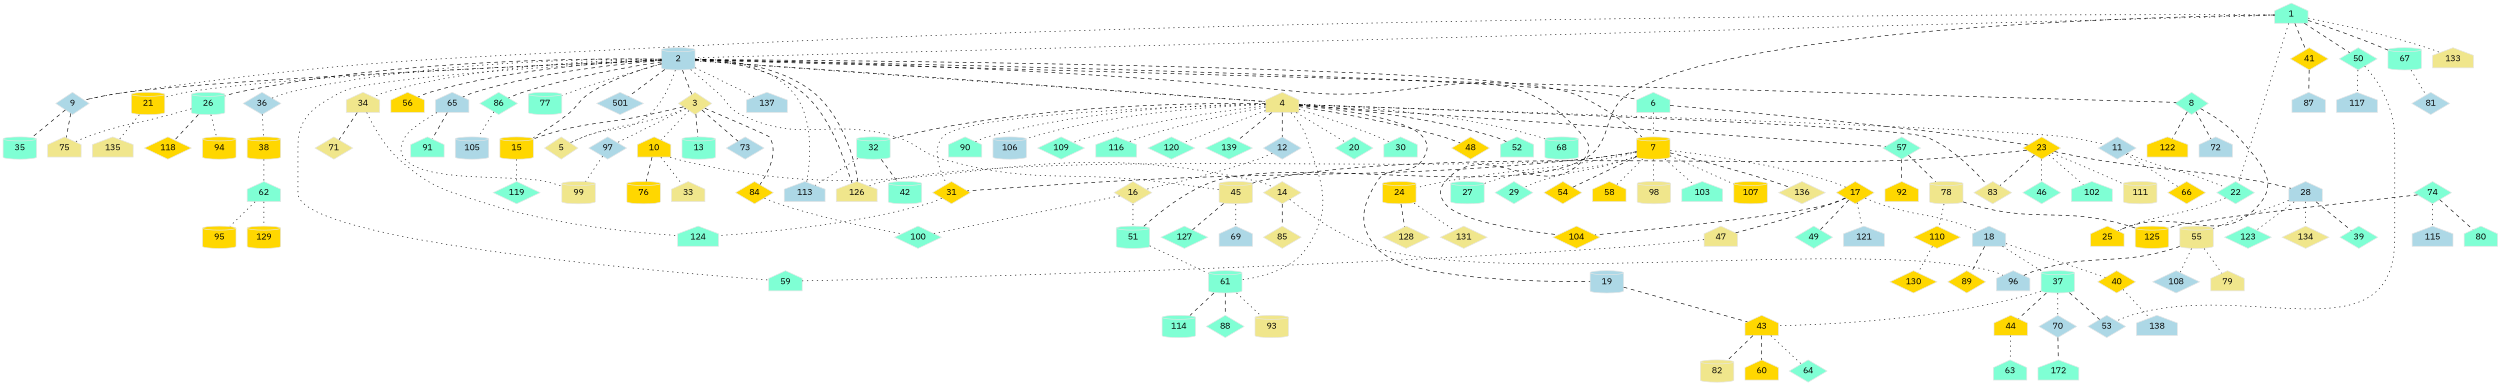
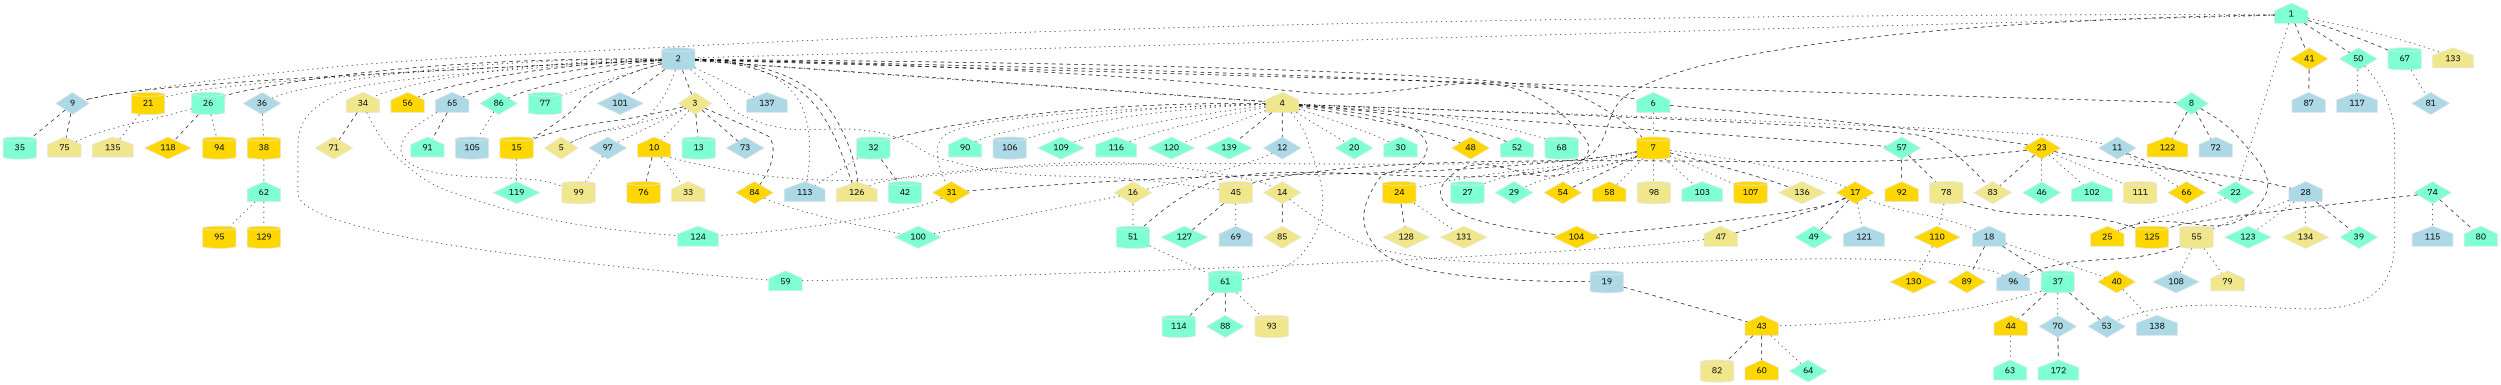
  graph {
    fontname="IBM Plex Sans"
    node [color=gray90 fillcolor=aquamarine fontname="IBM Plex Sans" shape=diamond style=filled]
    edge [fontname="IBM Plex Sans" style=dotted]
    1 [shape=house]
    2 [fillcolor=lightblue shape=cylinder]
    9 [fillcolor=lightblue]
    22
    41 [fillcolor=gold]
    50
    51 [shape=cylinder]
    67 [shape=cylinder]
    133 [fillcolor=khaki shape=house]
    3 [fillcolor=khaki]
    4 [fillcolor=khaki shape=house]
    5 [fillcolor=khaki]
    6 [shape=house]
    7 [fillcolor=gold shape=cylinder]
    8
    15 [fillcolor=gold shape=cylinder]
    21 [fillcolor=gold shape=cylinder]
    26 [shape=cylinder]
    34 [fillcolor=khaki shape=house]
    36 [fillcolor=lightblue]
    45 [fillcolor=khaki shape=cylinder]
    56 [fillcolor=gold shape=house]
    59 [shape=house]
    65 [fillcolor=lightblue shape=house]
    77 [shape=cylinder]
    86
-   101 [fillcolor=lightblue label=501]
+   101 [fillcolor=lightblue]
    104 [fillcolor=gold]
    113 [fillcolor=lightblue shape=house]
    126 [fillcolor=khaki shape=house]
    137 [fillcolor=lightblue shape=house]
    35 [shape=cylinder]
    75 [fillcolor=khaki shape=house]
    25 [fillcolor=gold shape=house]
    87 [fillcolor=lightblue shape=house]
    53 [fillcolor=lightblue]
    117 [fillcolor=lightblue shape=house]
    61 [shape=cylinder]
    81 [fillcolor=lightblue]
    10 [fillcolor=gold shape=house]
    13 [shape=cylinder]
    73 [fillcolor=lightblue]
    84 [fillcolor=gold]
    97 [fillcolor=lightblue]
    11 [fillcolor=lightblue]
    12 [fillcolor=lightblue]
    19 [fillcolor=lightblue shape=cylinder]
    20
    30 [shape=house]
    31 [fillcolor=gold]
    32 [shape=cylinder]
    48 [fillcolor=gold]
    52 [shape=house]
    57
    68 [shape=cylinder]
    83 [fillcolor=khaki]
    90 [shape=house]
    106 [fillcolor=lightblue shape=cylinder]
    109
    116 [shape=house]
    120
    n62 [label=139]
    23 [fillcolor=gold]
    17 [fillcolor=gold]
    24 [fillcolor=gold shape=cylinder]
    27 [shape=cylinder]
    29
    54 [fillcolor=gold]
    58 [fillcolor=gold shape=house]
    98 [fillcolor=khaki shape=cylinder]
    103 [shape=house]
    107 [fillcolor=gold shape=cylinder]
    136 [fillcolor=khaki]
    72 [fillcolor=lightblue shape=house]
    122 [fillcolor=gold shape=house]
    119
    135 [fillcolor=khaki shape=house]
    94 [fillcolor=gold shape=cylinder]
    118 [fillcolor=gold]
    124 [shape=house]
    71 [fillcolor=khaki]
    38 [fillcolor=gold shape=cylinder]
    69 [fillcolor=lightblue shape=house]
    127
    91 [shape=house]
    99 [fillcolor=khaki shape=cylinder]
    105 [fillcolor=lightblue shape=cylinder]
    14 [fillcolor=khaki]
    33 [fillcolor=khaki shape=house]
    76 [fillcolor=gold shape=cylinder]
    100
    66 [fillcolor=gold]
    16 [fillcolor=khaki]
    43 [fillcolor=gold shape=house]
    42 [shape=cylinder]
    78 [fillcolor=khaki shape=cylinder]
    92 [fillcolor=gold shape=house]
    88
    93 [fillcolor=khaki shape=cylinder]
    114 [shape=cylinder]
    28 [fillcolor=lightblue shape=house]
    46
    102 [shape=house]
    111 [fillcolor=khaki shape=cylinder]
    18 [fillcolor=lightblue shape=house]
    47 [fillcolor=khaki shape=house]
    49
    121 [fillcolor=lightblue shape=house]
    128 [fillcolor=khaki]
    131 [fillcolor=khaki]
    85 [fillcolor=khaki]
    96 [fillcolor=lightblue shape=house]
    37 [shape=cylinder]
    40 [fillcolor=gold]
    89 [fillcolor=gold]
    44 [fillcolor=gold shape=house]
    70 [fillcolor=lightblue]
    138 [fillcolor=lightblue shape=house]
    60 [fillcolor=gold shape=house]
    64
    82 [fillcolor=khaki shape=cylinder]
    39
    55 [fillcolor=khaki shape=cylinder]
    123
    134 [fillcolor=khaki]
    80 [shape=house]
    74
    115 [fillcolor=lightblue shape=house]
    125 [fillcolor=gold shape=cylinder]
    79 [fillcolor=khaki shape=house]
    108 [fillcolor=lightblue]
    62 [shape=house]
    63 [shape=house]
    n134 [label=172 shape=house]
    95 [fillcolor=gold shape=cylinder]
    129 [fillcolor=gold shape=cylinder]
    110 [fillcolor=gold]
    130 [fillcolor=gold]
    1 -- 2
    1 -- 9
    1 -- 22
    1 -- 41 [style=dashed]
    1 -- 50 [style=dashed]
    1 -- 51 [style=dashed]
    1 -- 67 [style=dashed]
    1 -- 133
    2 -- 9 [style=dashed]
    2 -- 3 [style=dashed]
    2 -- 4
    2 -- 4 [style=dashed]
    2 -- 5
    2 -- 6 [style=dashed]
    2 -- 7 [style=dashed]
    2 -- 8 [style=dashed]
    2 -- 15 [style=dashed]
    2 -- 21
    2 -- 26 [style=dashed]
    2 -- 34
    2 -- 36
    2 -- 45
    2 -- 56 [style=dashed]
    2 -- 59
    2 -- 65 [style=dashed]
    2 -- 77
    2 -- 86 [style=dashed]
    2 -- 101 [style=dashed]
    2 -- 104 [style=dashed]
    2 -- 113
    2 -- 126 [style=dashed]
    2 -- 126 [style=dashed]
    2 -- 137
    9 -- 35 [style=dashed]
    9 -- 75 [style=dashed]
    22 -- 25
    41 -- 87 [style=dashed]
    50 -- 53
    50 -- 117
    51 -- 61
    67 -- 81
    3 -- 5
    3 -- 15 [style=dashed]
    3 -- 10
    3 -- 13 [style=dashed]
    3 -- 73 [style=dashed]
    3 -- 84 [style=dashed]
    3 -- 97
    4 -- 61
    4 -- 11
    4 -- 12 [style=dashed]
    4 -- 19 [style=dashed]
    4 -- 20
    4 -- 30
    4 -- 31
    4 -- 32 [style=dashed]
    4 -- 48 [style=dashed]
    4 -- 52 [style=dashed]
    4 -- 57 [style=dashed]
    4 -- 68
    4 -- 83 [style=dashed]
    4 -- 90
    4 -- 106
    4 -- 109
    4 -- 116
    4 -- 120
    4 -- n62 [style=dashed]
    6 -- 7
    6 -- 23 [style=dashed]
    7 -- 126
    7 -- 31 [style=dashed]
    7 -- 17
    7 -- 24
    7 -- 27
    7 -- 29
    7 -- 54 [style=dashed]
    7 -- 58
    7 -- 98
    7 -- 103
    7 -- 107
    7 -- 136 [style=dashed]
    8 -- 25 [style=dashed]
    8 -- 72 [style=dashed]
    8 -- 122 [style=dashed]
    15 -- 119
    21 -- 135
    26 -- 75
    26 -- 94
    26 -- 118 [style=dashed]
    34 -- 124
    34 -- 71 [style=dashed]
    36 -- 38
    45 -- 69
    45 -- 127 [style=dashed]
    65 -- 91 [style=dashed]
    65 -- 99
    86 -- 105
    61 -- 88 [style=dashed]
    61 -- 93
    61 -- 114 [style=dashed]
    10 -- 14
    10 -- 33
    10 -- 76 [style=dashed]
    84 -- 100
    97 -- 99
-   11 -- 22
+   11 -- 22 [style=dashed]
    11 -- 66
    12 -- 16
    19 -- 43 [style=dashed]
    31 -- 124
    32 -- 113
    32 -- 42 [style=dashed]
    57 -- 78 [style=dashed]
    57 -- 92 [style=dashed]
    23 -- 45 [style=dashed]
    23 -- 83 [style=dashed]
    23 -- 28 [style=dashed]
    23 -- 46
    23 -- 102
    23 -- 111
    17 -- 104 [style=dashed]
    17 -- 18
    17 -- 47 [style=dashed]
    17 -- 49 [style=dashed]
    17 -- 121
    24 -- 128 [style=dashed]
    24 -- 131
    38 -- 62
    14 -- 85 [style=dashed]
    14 -- 96
    16 -- 51
    16 -- 100
    43 -- 60 [style=dashed]
    43 -- 64
    43 -- 82 [style=dashed]
    78 -- 125 [style=dashed]
    78 -- 110
    28 -- 39 [style=dashed]
    28 -- 55
    28 -- 123
    28 -- 134
-   18 -- 37
+   18 -- 37 [style=dashed]
    18 -- 40
    18 -- 89 [style=dashed]
    47 -- 59
    37 -- 53 [style=dashed]
    37 -- 43
    37 -- 44 [style=dashed]
    37 -- 70
    40 -- 138
    44 -- 63
    70 -- n134 [style=dashed]
    55 -- 96 [style=dashed]
    55 -- 79
    55 -- 108
    74 -- 80 [style=dashed]
    74 -- 115
    74 -- 125 [style=dashed]
    62 -- 95
    62 -- 129
    110 -- 130
  }
